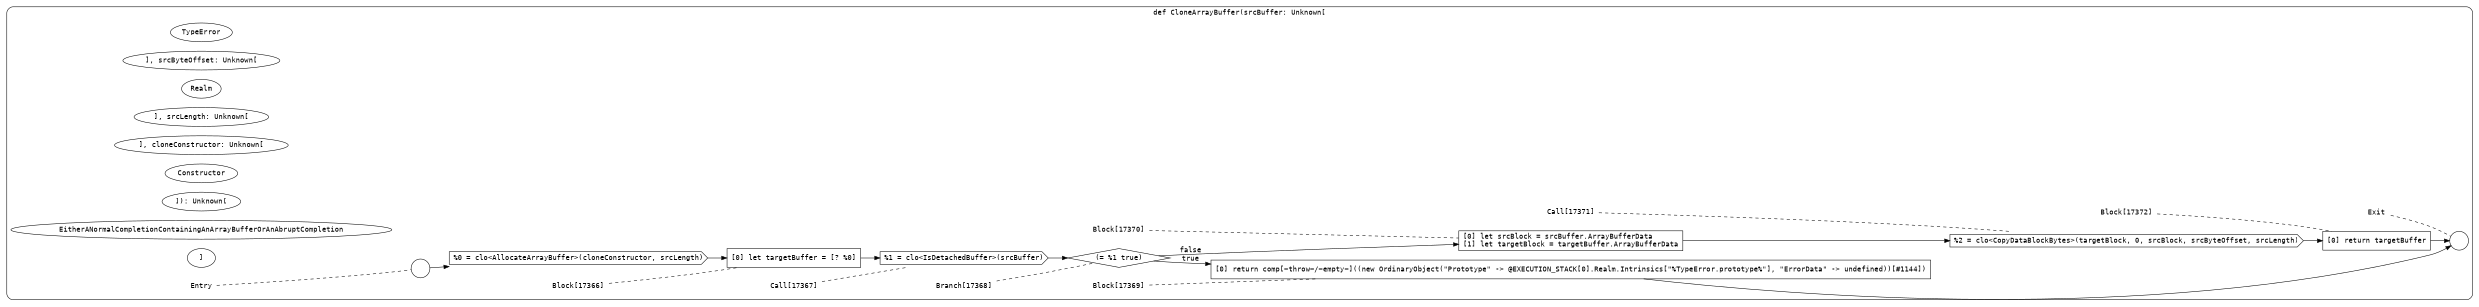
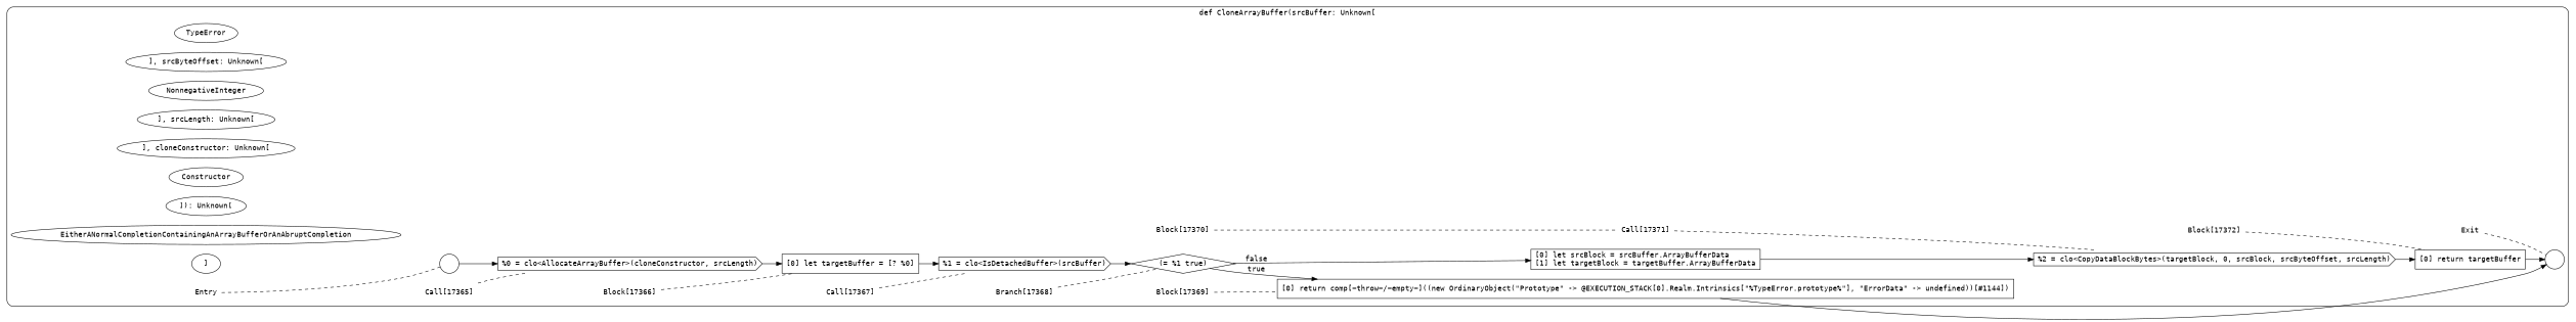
  digraph {
    fontname=Consolas
    rankdir=LR
    node [fontname=Consolas shape=none]
    edge [color=black fontname=Consolas]
    n1 [label=TypeError shape=""]
    "], srcByteOffset: Unknown[" [shape=""]
-   NonnegativeInteger [label=Realm shape=""]
+   NonnegativeInteger [shape=""]
    "], srcLength: Unknown[" [shape=""]
    "], cloneConstructor: Unknown[" [shape=""]
    Constructor [shape=""]
    "]): Unknown[" [shape=""]
    EitherANormalCompletionContainingAnArrayBufferOrAnAbruptCompletion [shape=""]
    "]" [shape=""]
    n10 [label=<<font color="black">Entry</font>>]
    n11 [color=black fillcolor=white label=" " shape=circle style=filled]
    n12 [color=black fillcolor=white label=<<font color="black">%0 = clo&lt;AllocateArrayBuffer&gt;(cloneConstructor, srcLength)</font>> shape=cds style=filled]
    n13 [color=black fillcolor=white label=<<font color="black">[0] let targetBuffer = [? %0]<BR ALIGN="LEFT"/></font>> shape=box style=filled]
    n14 [label=<<font color="black">Exit</font>>]
    n15 [color=black fillcolor=white label=" " shape=circle style=filled]
+   n16 [label=<<font color="black">Call[17365]</font>>]
    n17 [color=black fillcolor=white label=<<font color="black">%1 = clo&lt;IsDetachedBuffer&gt;(srcBuffer)</font>> shape=cds style=filled]
    n18 [label=<<font color="black">Block[17366]</font>>]
    n19 [color=black fillcolor=white label=<<font color="black">(= %1 true)</font>> shape=diamond style=filled]
    n20 [label=<<font color="black">Call[17367]</font>>]
    n21 [color=black fillcolor=white label=<<font color="black">[0] return comp[~throw~/~empty~]((new OrdinaryObject(&quot;Prototype&quot; -&gt; @EXECUTION_STACK[0].Realm.Intrinsics[&quot;%TypeError.prototype%&quot;], &quot;ErrorData&quot; -&gt; undefined))[#1144])<BR ALIGN="LEFT"/></font>> shape=box style=filled]
    n22 [color=black fillcolor=white label=<<font color="black">[0] let srcBlock = srcBuffer.ArrayBufferData<BR ALIGN="LEFT"/>[1] let targetBlock = targetBuffer.ArrayBufferData<BR ALIGN="LEFT"/></font>> shape=box style=filled]
    n23 [label=<<font color="black">Branch[17368]</font>>]
    n24 [color=black fillcolor=white label=<<font color="black">%2 = clo&lt;CopyDataBlockBytes&gt;(targetBlock, 0, srcBlock, srcByteOffset, srcLength)</font>> shape=cds style=filled]
    n25 [label=<<font color="black">Block[17369]</font>>]
    n26 [label=<<font color="black">Block[17370]</font>>]
    n27 [color=black fillcolor=white label=<<font color="black">[0] return targetBuffer<BR ALIGN="LEFT"/></font>> shape=box style=filled]
    n28 [label=<<font color="black">Call[17371]</font>>]
    n29 [label=<<font color="black">Block[17372]</font>>]
    subgraph cluster_1 {
      label="def CloneArrayBuffer(srcBuffer: Unknown["
      style=rounded
      n1
      "], srcByteOffset: Unknown["
      NonnegativeInteger
      "], srcLength: Unknown["
      "], cloneConstructor: Unknown["
      Constructor
      "]): Unknown["
      EitherANormalCompletionContainingAnArrayBufferOrAnAbruptCompletion
      "]"
      n10
      n11
      n12
      n13
      n14
      n15
+     n16
      n17
      n18
      n19
      n20
      n21
      n22
      n23
      n24
      n25
      n26
      n27
      n28
      n29
    }
    n10 -> n11 [arrowhead=none style=dashed]
    n11 -> n12
    n12 -> n13
    n13 -> n17
    n14 -> n15 [arrowhead=none style=dashed]
+   n16 -> n12 [arrowhead=none style=dashed]
    n17 -> n19
    n18 -> n13 [arrowhead=none style=dashed]
    n19 -> n21 [label=<<font color="black">true</font>>]
    n19 -> n22 [label=<<font color="black">false</font>>]
    n20 -> n17 [arrowhead=none style=dashed]
    n21 -> n15
    n22 -> n24
    n23 -> n19 [arrowhead=none style=dashed]
    n24 -> n27
    n25 -> n21 [arrowhead=none style=dashed]
-   n26 -> n22 [arrowhead=none style=dashed]
+   n26 -> n28 [arrowhead=none style=dashed]
    n27 -> n15
    n28 -> n24 [arrowhead=none style=dashed]
    n29 -> n27 [arrowhead=none style=dashed]
  }
